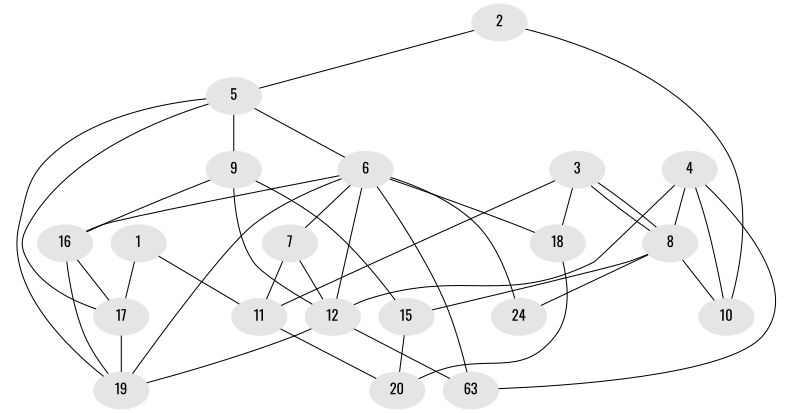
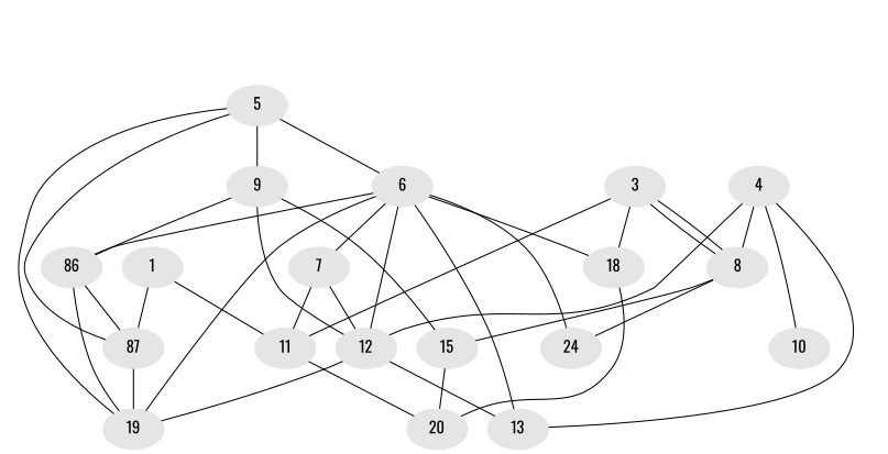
  graph {
    fontname=Oswald
    node [color=gray90 fontname=Oswald style=filled]
    edge [fontname=Oswald]
    1
    11
-   17
+   17 [label=87]
    20
    19
-   2
    5
    10
    6
    9
    3
    8
    18
    n14 [label=24]
    15
    4
    12
-   13 [label=63]
+   13
    7
-   16
+   16 [label=86]
    1 -- 11
    1 -- 17
    11 -- 20
    17 -- 19
-   2 -- 5
-   2 -- 10
    5 -- 17
    5 -- 19
    5 -- 6
    5 -- 9
    6 -- 19
    6 -- 18
    6 -- n14
    6 -- 12
    6 -- 13
    6 -- 7
    6 -- 16
    9 -- 15
    9 -- 12
    9 -- 16
    3 -- 11
    3 -- 8
    3 -- 8
    3 -- 18
-   8 -- 10
    8 -- n14
    8 -- 15
    18 -- 20
    15 -- 20
    4 -- 10
    4 -- 8
    4 -- 12
    4 -- 13
    12 -- 19
    12 -- 13
    7 -- 11
    7 -- 12
    16 -- 17
    16 -- 19
  }
